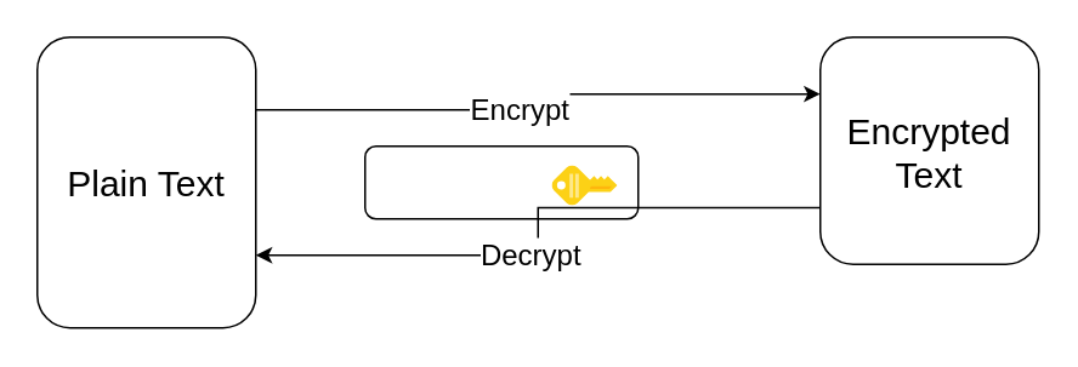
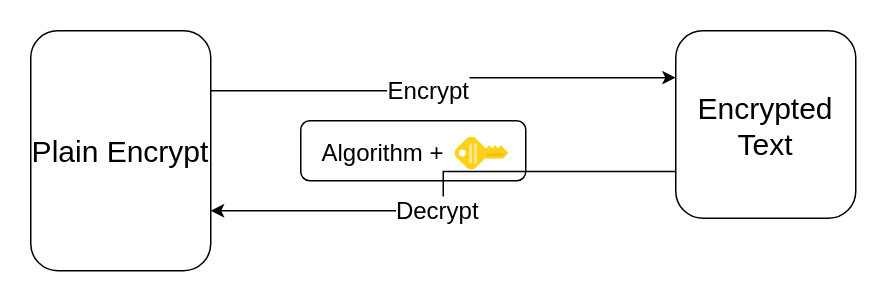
  <mxCell id="0" />
  <mxCell id="1" parent="0" />
  <mxCell id="2" value="" style="rounded=1;whiteSpace=wrap;html=1;fontSize=16;" parent="1" vertex="1"><mxGeometry x="200" y="80" width="150" height="40" as="geometry" /></mxCell>
  <mxCell id="3" style="edgeStyle=orthogonalEdgeStyle;rounded=0;orthogonalLoop=1;jettySize=auto;html=1;exitX=1;exitY=0.25;exitDx=0;exitDy=0;entryX=0;entryY=0.25;entryDx=0;entryDy=0;" parent="1" source="5" target="8" edge="1"><mxGeometry relative="1" as="geometry" /></mxCell>
  <mxCell id="4" value="Encrypt" style="text;html=1;resizable=0;points=[];align=center;verticalAlign=middle;labelBackgroundColor=#ffffff;fontSize=16;" parent="3" vertex="1" connectable="0"><mxGeometry x="-0.242" y="-1" relative="1" as="geometry"><mxPoint x="23" y="-1.5" as="offset" /></mxGeometry></mxCell>
- <mxCell id="5" value="Plain Text" style="rounded=1;whiteSpace=wrap;html=1;fontSize=20;" parent="1" vertex="1"><mxGeometry x="20" y="20" width="120" height="160" as="geometry" /></mxCell>
+ <mxCell id="5" value="Plain Encrypt" style="rounded=1;whiteSpace=wrap;html=1;fontSize=20;" parent="1" vertex="1"><mxGeometry x="20" y="20" width="120" height="160" as="geometry" /></mxCell>
  <mxCell id="6" style="edgeStyle=orthogonalEdgeStyle;rounded=0;orthogonalLoop=1;jettySize=auto;html=1;exitX=0;exitY=0.75;exitDx=0;exitDy=0;entryX=1;entryY=0.75;entryDx=0;entryDy=0;" parent="1" source="8" target="5" edge="1"><mxGeometry relative="1" as="geometry" /></mxCell>
  <mxCell id="7" value="Decrypt" style="text;html=1;resizable=0;points=[];align=center;verticalAlign=middle;labelBackgroundColor=#ffffff;fontSize=16;" parent="6" vertex="1" connectable="0"><mxGeometry x="0.194" y="-1" relative="1" as="geometry"><mxPoint x="15.5" y="0.5" as="offset" /></mxGeometry></mxCell>
  <mxCell id="8" value="Encrypted Text" style="rounded=1;whiteSpace=wrap;html=1;fontSize=20;" parent="1" vertex="1"><mxGeometry x="450" y="20" width="120" height="125" as="geometry" /></mxCell>
  <mxCell id="9" value="" style="aspect=fixed;html=1;perimeter=none;align=center;shadow=0;dashed=0;image;fontSize=12;image=img/lib/mscae/Key.svg;rotation=-90;" parent="1" vertex="1"><mxGeometry x="310" y="83" width="22" height="36" as="geometry" /></mxCell>
+ <mxCell id="10" value="Algorithm + " style="text;html=1;strokeColor=none;fillColor=none;align=center;verticalAlign=middle;whiteSpace=wrap;rounded=0;fontSize=16;" parent="1" vertex="1"><mxGeometry x="210" y="91" width="90" height="20" as="geometry" /></mxCell>
